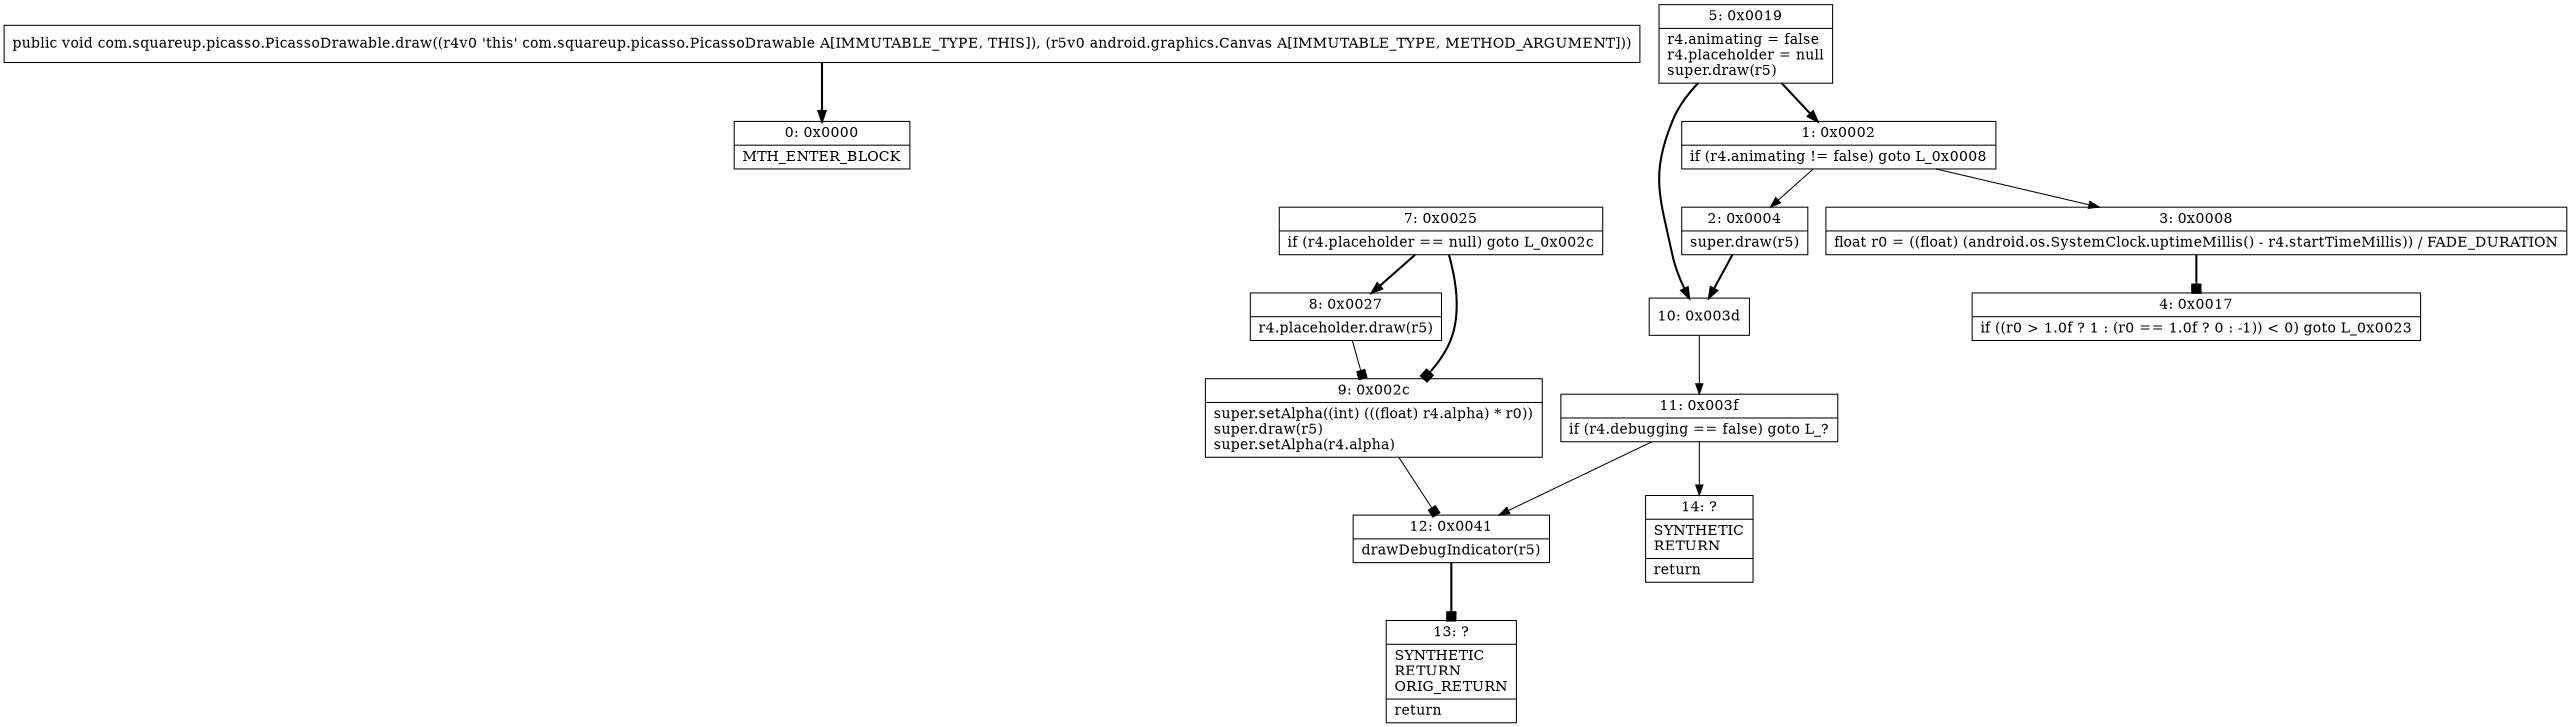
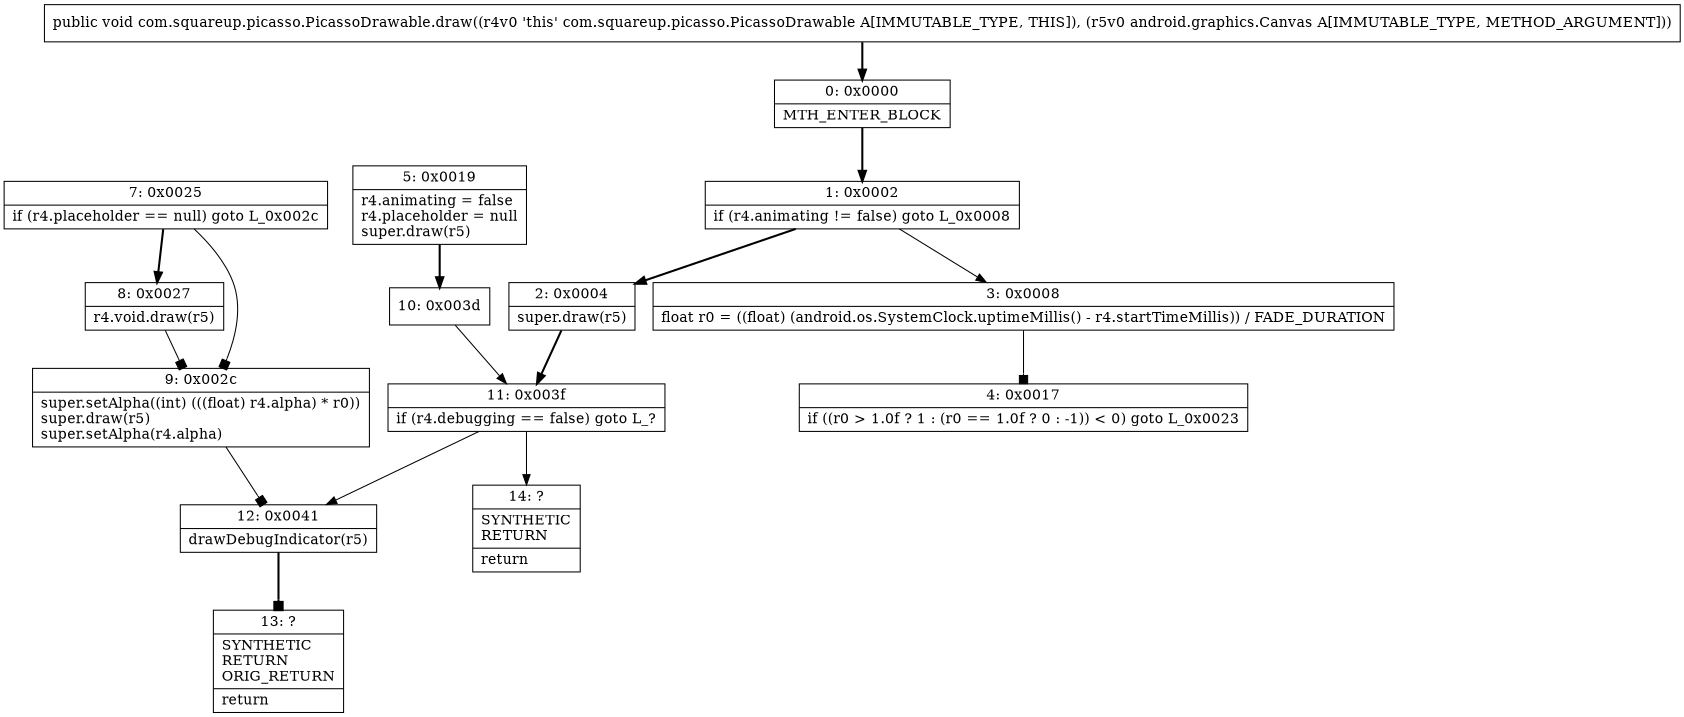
  digraph {
    node [shape=record]
    edge [arrowhead=normal style=bold]
    n1 [label="{0\:\ 0x0000|MTH_ENTER_BLOCK\l}"]
    n2 [label="{1\:\ 0x0002|if (r4.animating != false) goto L_0x0008\l}"]
    n3 [label="{2\:\ 0x0004|super.draw(r5)\l}"]
    n4 [label="{3\:\ 0x0008|float r0 = ((float) (android.os.SystemClock.uptimeMillis() \- r4.startTimeMillis)) \/ FADE_DURATION\l}"]
    n5 [label="{10\:\ 0x003d}"]
    n6 [label="{4\:\ 0x0017|if ((r0 \> 1.0f ? 1 : (r0 == 1.0f ? 0 : \-1)) \< 0) goto L_0x0023\l}"]
    n7 [label="{11\:\ 0x003f|if (r4.debugging == false) goto L_?\l}"]
    n8 [label="{5\:\ 0x0019|r4.animating = false\lr4.placeholder = null\lsuper.draw(r5)\l}"]
    n9 [label="{7\:\ 0x0025|if (r4.placeholder == null) goto L_0x002c\l}"]
-   n10 [label="{8\:\ 0x0027|r4.placeholder.draw(r5)\l}"]
+   n10 [label="{8\:\ 0x0027|r4.void.draw(r5)\l}"]
    n11 [label="{9\:\ 0x002c|super.setAlpha((int) (((float) r4.alpha) * r0))\lsuper.draw(r5)\lsuper.setAlpha(r4.alpha)\l}"]
    n12 [label="{12\:\ 0x0041|drawDebugIndicator(r5)\l}"]
    n13 [label="{14\:\ ?|SYNTHETIC\lRETURN\l|return\l}"]
    n14 [label="{13\:\ ?|SYNTHETIC\lRETURN\lORIG_RETURN\l|return\l}"]
    n15 [label="{public void com.squareup.picasso.PicassoDrawable.draw((r4v0 'this' com.squareup.picasso.PicassoDrawable A[IMMUTABLE_TYPE, THIS]), (r5v0 android.graphics.Canvas A[IMMUTABLE_TYPE, METHOD_ARGUMENT])) }"]
-   n8 -> n2
-   n2 -> n3 [style=solid]
+   n1 -> n2
+   n2 -> n3
    n2 -> n4 [style=solid]
-   n3 -> n5
-   n4 -> n6 [arrowhead=box]
+   n3 -> n7
+   n4 -> n6 [arrowhead=box style=solid]
    n5 -> n7 [style=solid]
    n7 -> n12 [style=solid]
    n7 -> n13 [style=solid]
    n8 -> n5
    n9 -> n10
-   n9 -> n11 [arrowhead=box]
+   n9 -> n11 [arrowhead=box style=solid]
    n10 -> n11 [arrowhead=box style=solid]
    n11 -> n12 [arrowhead=box style=solid]
    n12 -> n14 [arrowhead=box]
    n15 -> n1
  }
